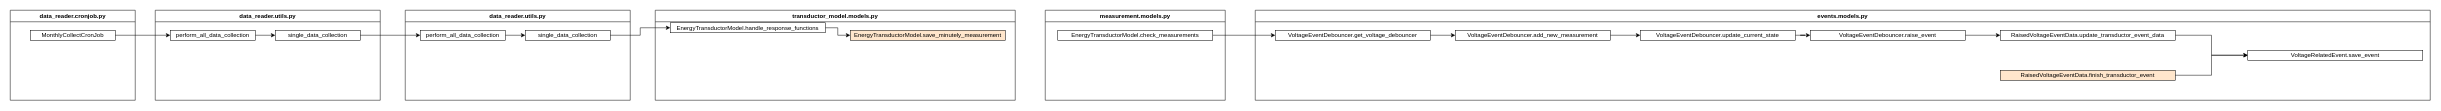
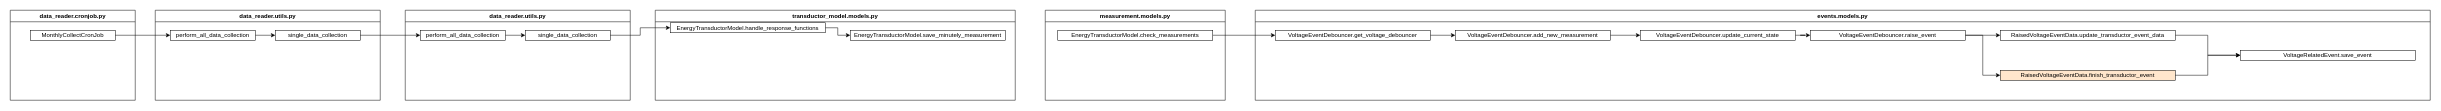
  <mxCell id="0" />
  <mxCell id="1" parent="0" />
  <mxCell id="2" value="events.models.py" style="swimlane;" parent="1" vertex="1"><mxGeometry x="2510" y="20" width="2350" height="180" as="geometry"><mxRectangle x="130" y="170" width="180" height="23" as="alternateBounds" /></mxGeometry></mxCell>
  <mxCell id="3" style="edgeStyle=orthogonalEdgeStyle;rounded=0;orthogonalLoop=1;jettySize=auto;html=1;entryX=0;entryY=0.5;entryDx=0;entryDy=0;" parent="2" source="4" target="6" edge="1"><mxGeometry relative="1" as="geometry" /></mxCell>
  <mxCell id="4" value="VoltageEventDebouncer.add_new_measurement" style="rounded=0;whiteSpace=wrap;html=1;" parent="2" vertex="1"><mxGeometry x="400" y="40" width="310" height="20" as="geometry" /></mxCell>
  <mxCell id="5" style="edgeStyle=orthogonalEdgeStyle;rounded=0;orthogonalLoop=1;jettySize=auto;html=1;" parent="2" source="6" target="9" edge="1"><mxGeometry relative="1" as="geometry" /></mxCell>
  <mxCell id="6" value="VoltageEventDebouncer.update_current_state" style="rounded=0;whiteSpace=wrap;html=1;" parent="2" vertex="1"><mxGeometry x="770" y="40" width="310" height="20" as="geometry" /></mxCell>
+ <mxCell id="7" style="edgeStyle=orthogonalEdgeStyle;rounded=0;orthogonalLoop=1;jettySize=auto;html=1;entryX=0;entryY=0.5;entryDx=0;entryDy=0;" parent="2" source="9" target="10" edge="1"><mxGeometry relative="1" as="geometry" /></mxCell>
  <mxCell id="8" style="edgeStyle=orthogonalEdgeStyle;rounded=0;orthogonalLoop=1;jettySize=auto;html=1;entryX=0;entryY=0.5;entryDx=0;entryDy=0;" parent="2" source="9" target="12" edge="1"><mxGeometry relative="1" as="geometry" /></mxCell>
  <mxCell id="9" value="VoltageEventDebouncer.raise_event" style="rounded=0;whiteSpace=wrap;html=1;" parent="2" vertex="1"><mxGeometry x="1110" y="40" width="310" height="20" as="geometry" /></mxCell>
  <mxCell id="10" value="RaisedVoltageEventData.finish_transductor_event" style="rounded=0;whiteSpace=wrap;html=1;fillColor=#ffe6cc;" parent="2" vertex="1"><mxGeometry x="1490" y="120" width="350" height="20" as="geometry" /></mxCell>
  <mxCell id="11" style="edgeStyle=orthogonalEdgeStyle;rounded=0;orthogonalLoop=1;jettySize=auto;html=1;entryX=0;entryY=0.5;entryDx=0;entryDy=0;" edge="1" parent="2" source="12" target="13"><mxGeometry relative="1" as="geometry" /></mxCell>
  <mxCell id="12" value="RaisedVoltageEventData.update_transductor_event_data" style="rounded=0;whiteSpace=wrap;html=1;" parent="2" vertex="1"><mxGeometry x="1490" y="40" width="350" height="20" as="geometry" /></mxCell>
- <mxCell id="13" value="VoltageRelatedEvent.save_event" style="rounded=0;whiteSpace=wrap;html=1;" vertex="1" parent="2"><mxGeometry x="1985" y="80" width="350" height="20" as="geometry" /></mxCell>
+ <mxCell id="13" value="VoltageRelatedEvent.save_event" style="rounded=0;whiteSpace=wrap;html=1;" vertex="1" parent="2"><mxGeometry x="1970" y="80" width="350" height="20" as="geometry" /></mxCell>
  <mxCell id="14" style="edgeStyle=orthogonalEdgeStyle;rounded=0;orthogonalLoop=1;jettySize=auto;html=1;entryX=0;entryY=0.5;entryDx=0;entryDy=0;" edge="1" parent="2" source="10" target="13"><mxGeometry relative="1" as="geometry"><mxPoint x="1920" y="150" as="targetPoint" /></mxGeometry></mxCell>
  <mxCell id="15" value="data_reader.cronjob.py" style="swimlane;" parent="1" vertex="1"><mxGeometry x="20" y="20" width="250" height="180" as="geometry"><mxRectangle x="130" y="170" width="180" height="23" as="alternateBounds" /></mxGeometry></mxCell>
  <mxCell id="16" value="MonthlyCollectCronJob" style="rounded=0;whiteSpace=wrap;html=1;" parent="15" vertex="1"><mxGeometry x="40" y="40" width="170" height="20" as="geometry" /></mxCell>
  <mxCell id="17" value="data_reader.utils.py" style="swimlane;" parent="1" vertex="1"><mxGeometry x="310" y="20" width="450" height="180" as="geometry"><mxRectangle x="130" y="170" width="180" height="23" as="alternateBounds" /></mxGeometry></mxCell>
  <mxCell id="18" value="single_data_collection" style="rounded=0;whiteSpace=wrap;html=1;" parent="17" vertex="1"><mxGeometry x="240" y="40" width="170" height="20" as="geometry" /></mxCell>
  <mxCell id="19" style="edgeStyle=orthogonalEdgeStyle;rounded=0;orthogonalLoop=1;jettySize=auto;html=1;exitX=1;exitY=0.5;exitDx=0;exitDy=0;entryX=0;entryY=0.5;entryDx=0;entryDy=0;" parent="17" source="20" target="18" edge="1"><mxGeometry relative="1" as="geometry" /></mxCell>
  <mxCell id="20" value="perform_all_data_collection" style="rounded=0;whiteSpace=wrap;html=1;" parent="17" vertex="1"><mxGeometry x="30" y="40" width="170" height="20" as="geometry" /></mxCell>
  <mxCell id="21" style="edgeStyle=orthogonalEdgeStyle;rounded=0;orthogonalLoop=1;jettySize=auto;html=1;exitX=1;exitY=0.5;exitDx=0;exitDy=0;entryX=0;entryY=0.5;entryDx=0;entryDy=0;" parent="1" source="16" target="20" edge="1"><mxGeometry relative="1" as="geometry" /></mxCell>
  <mxCell id="22" value="data_reader.utils.py" style="swimlane;" parent="1" vertex="1"><mxGeometry x="810" y="20" width="450" height="180" as="geometry"><mxRectangle x="130" y="170" width="180" height="23" as="alternateBounds" /></mxGeometry></mxCell>
  <mxCell id="23" value="single_data_collection" style="rounded=0;whiteSpace=wrap;html=1;" parent="22" vertex="1"><mxGeometry x="240" y="40" width="170" height="20" as="geometry" /></mxCell>
  <mxCell id="24" style="edgeStyle=orthogonalEdgeStyle;rounded=0;orthogonalLoop=1;jettySize=auto;html=1;exitX=1;exitY=0.5;exitDx=0;exitDy=0;entryX=0;entryY=0.5;entryDx=0;entryDy=0;" parent="22" source="25" target="23" edge="1"><mxGeometry relative="1" as="geometry" /></mxCell>
  <mxCell id="25" value="perform_all_data_collection" style="rounded=0;whiteSpace=wrap;html=1;" parent="22" vertex="1"><mxGeometry x="30" y="40" width="170" height="20" as="geometry" /></mxCell>
  <mxCell id="26" value="transductor_model.models.py" style="swimlane;" parent="1" vertex="1"><mxGeometry x="1310" y="20" width="720" height="180" as="geometry"><mxRectangle x="130" y="170" width="180" height="23" as="alternateBounds" /></mxGeometry></mxCell>
  <mxCell id="27" style="edgeStyle=orthogonalEdgeStyle;rounded=0;orthogonalLoop=1;jettySize=auto;html=1;entryX=0;entryY=0.5;entryDx=0;entryDy=0;" parent="26" source="28" target="29" edge="1"><mxGeometry relative="1" as="geometry" /></mxCell>
  <mxCell id="28" value="EnergyTransductorModel.handle_response_functions" style="rounded=0;whiteSpace=wrap;html=1;" parent="26" vertex="1"><mxGeometry x="30" y="25" width="310" height="20" as="geometry" /></mxCell>
- <mxCell id="29" value="EnergyTransductorModel.save_minutely_measurement" style="rounded=0;whiteSpace=wrap;html=1;fillColor=#ffe6cc;" parent="26" vertex="1"><mxGeometry x="390" y="40" width="310" height="20" as="geometry" /></mxCell>
+ <mxCell id="29" value="EnergyTransductorModel.save_minutely_measurement" style="rounded=0;whiteSpace=wrap;html=1;" parent="26" vertex="1"><mxGeometry x="390" y="40" width="310" height="20" as="geometry" /></mxCell>
  <mxCell id="30" style="edgeStyle=orthogonalEdgeStyle;rounded=0;orthogonalLoop=1;jettySize=auto;html=1;entryX=0;entryY=0.5;entryDx=0;entryDy=0;" parent="1" source="23" target="28" edge="1"><mxGeometry relative="1" as="geometry" /></mxCell>
  <mxCell id="31" style="edgeStyle=orthogonalEdgeStyle;rounded=0;orthogonalLoop=1;jettySize=auto;html=1;entryX=0;entryY=0.5;entryDx=0;entryDy=0;" parent="1" source="32" target="4" edge="1"><mxGeometry relative="1" as="geometry" /></mxCell>
  <mxCell id="32" value="VoltageEventDebouncer.get_voltage_debouncer" style="rounded=0;whiteSpace=wrap;html=1;" parent="1" vertex="1"><mxGeometry x="2550" y="60" width="310" height="20" as="geometry" /></mxCell>
  <mxCell id="33" style="edgeStyle=orthogonalEdgeStyle;rounded=0;orthogonalLoop=1;jettySize=auto;html=1;entryX=0;entryY=0.5;entryDx=0;entryDy=0;" parent="1" source="35" target="32" edge="1"><mxGeometry relative="1" as="geometry" /></mxCell>
  <mxCell id="34" value="measurement.models.py" style="swimlane;" parent="1" vertex="1"><mxGeometry x="2090" y="20" width="360" height="180" as="geometry"><mxRectangle x="130" y="170" width="180" height="23" as="alternateBounds" /></mxGeometry></mxCell>
  <mxCell id="35" value="EnergyTransductorModel.check_measurements" style="rounded=0;whiteSpace=wrap;html=1;" parent="34" vertex="1"><mxGeometry x="25" y="40" width="310" height="20" as="geometry" /></mxCell>
  <mxCell id="36" style="edgeStyle=orthogonalEdgeStyle;rounded=0;orthogonalLoop=1;jettySize=auto;html=1;entryX=0;entryY=0.5;entryDx=0;entryDy=0;" parent="1" source="18" target="25" edge="1"><mxGeometry relative="1" as="geometry" /></mxCell>
